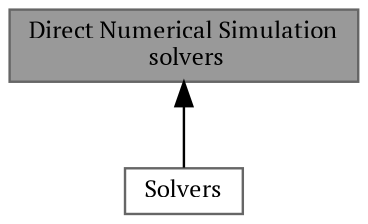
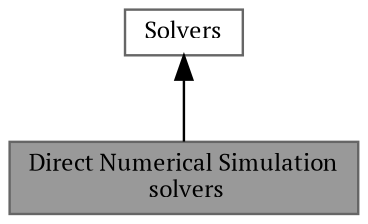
  digraph {
    rankdir=TB
    fontname="PT Serif"
    node [fontname="PT Serif" fontsize=10 shape=box style=filled]
    n1 [color=gray40 fillcolor=grey60 fontcolor=black height=0.2 label="Direct Numerical Simulation\l solvers" width=0.4]
    n2 [color=grey40 fillcolor=white height=0.2 label=Solvers width=0.4]
-   n1 -> n2 [dir=back fontname="PT Serif" fontsize=10 labelfontname=Helvetica labelfontsize=10 shape=plaintext style=solid]
+   n2 -> n1 [dir=back fontname="PT Serif" fontsize=10 labelfontname=Helvetica labelfontsize=10 shape=plaintext style=solid]
  }
